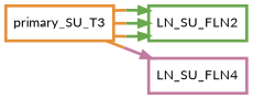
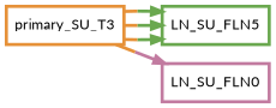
  digraph {
    rankdir=LR
    node [fillcolor=white fontname=Lato penwidth=3.0 shape=box]
    edge [color="#e69138ff;0.5:#6aa84fff" penwidth=3]
-   LN_SU_FLN2 [color="#6aa84fff"]
-   LN_SU_FLN4 [color="#c27ba0ff"]
+   LN_SU_FLN2 [color="#6aa84fff" label=LN_SU_FLN5]
+   LN_SU_FLN4 [color="#c27ba0ff" label=LN_SU_FLN0]
    n3 [color="#e69138ff" label=primary_SU_T3]
    n3 -> LN_SU_FLN2
    n3 -> LN_SU_FLN2
    n3 -> LN_SU_FLN2
    n3 -> LN_SU_FLN4 [color="#e69138ff;0.5:#c27ba0ff"]
  }
